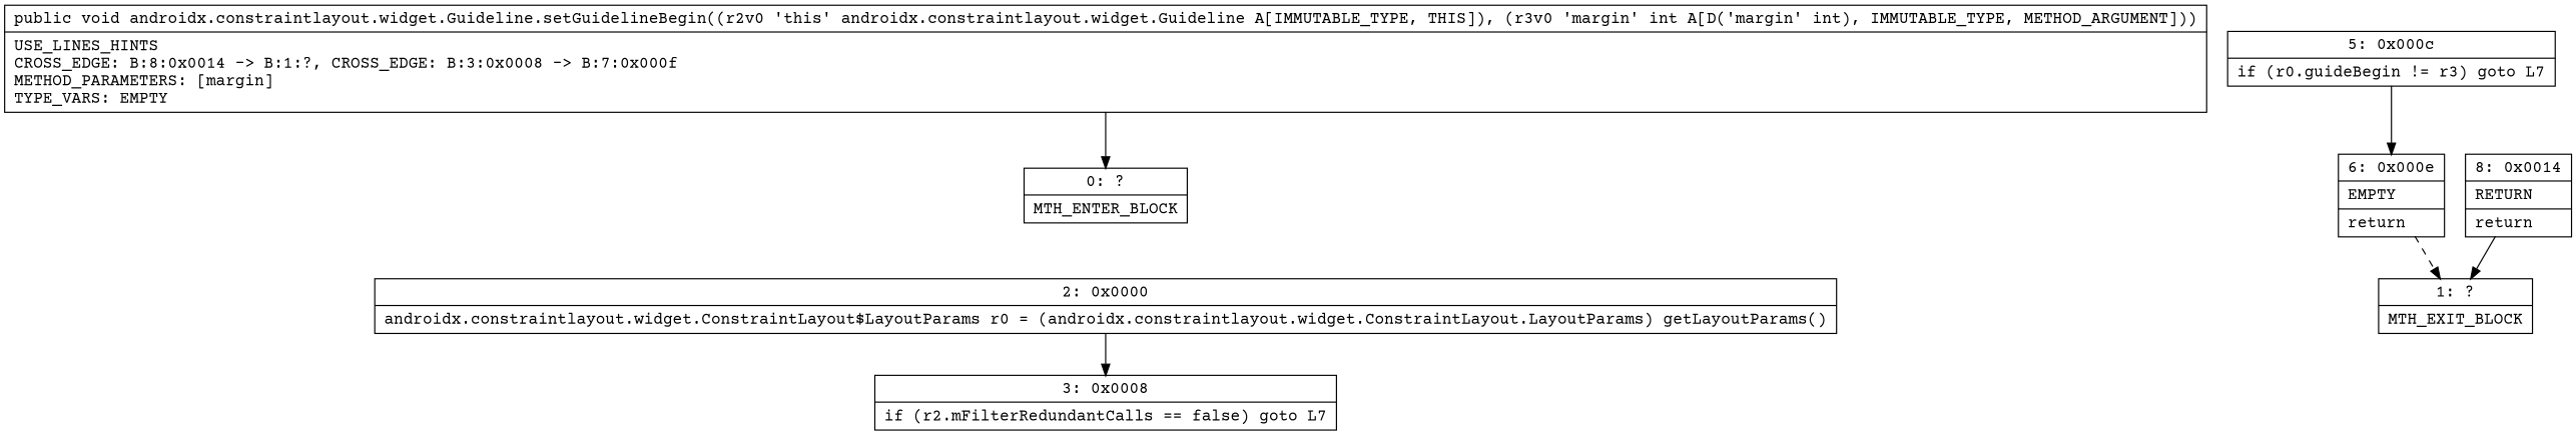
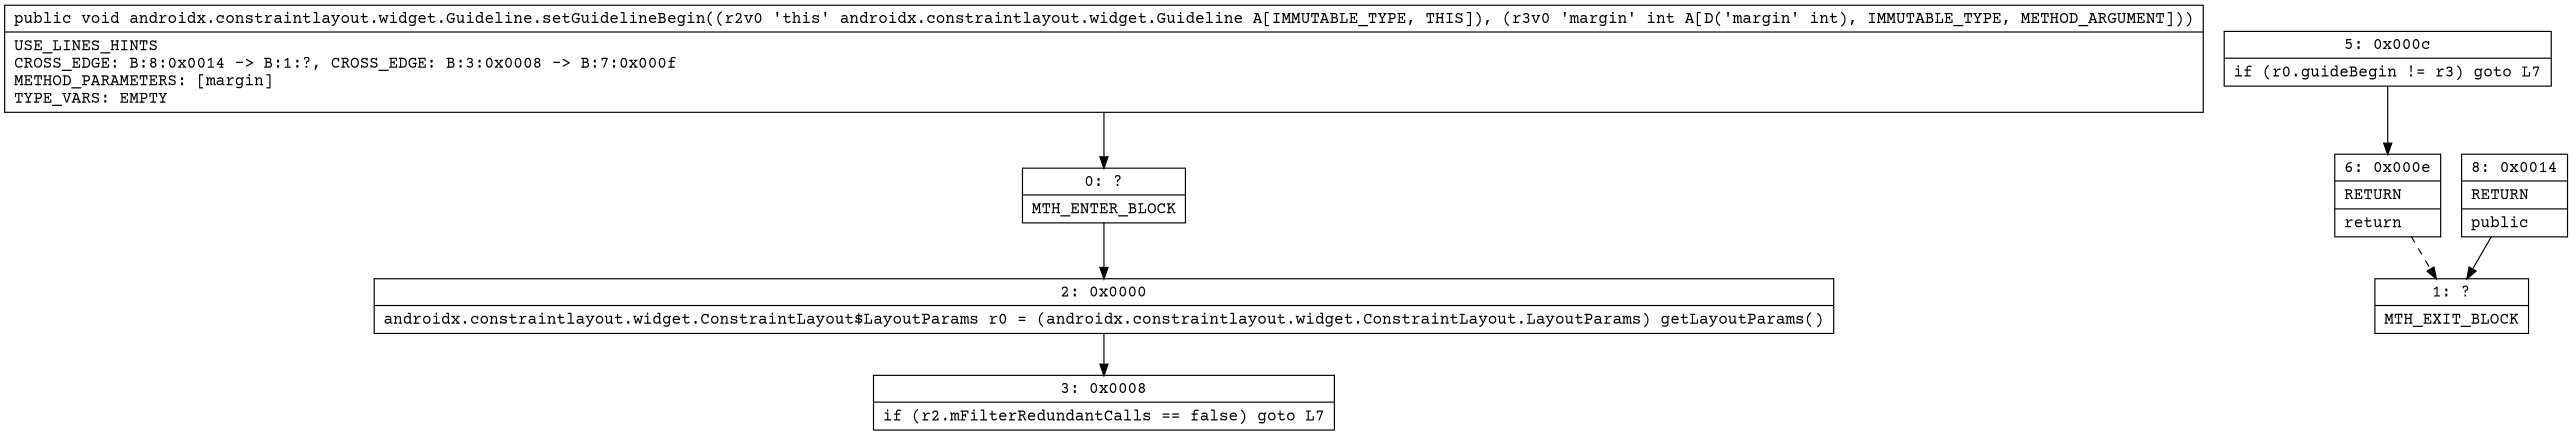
  digraph {
    fontname="Courier Prime"
    node [fontname="Courier Prime" shape=record]
    edge [fontname="Courier Prime"]
    n1 [label="{0\:\ ?|MTH_ENTER_BLOCK\l}"]
    n2 [label="{2\:\ 0x0000|androidx.constraintlayout.widget.ConstraintLayout$LayoutParams r0 = (androidx.constraintlayout.widget.ConstraintLayout.LayoutParams) getLayoutParams()\l}"]
    n3 [label="{3\:\ 0x0008|if (r2.mFilterRedundantCalls == false) goto L7\l}"]
    n4 [label="{5\:\ 0x000c|if (r0.guideBegin != r3) goto L7\l}"]
-   n5 [label="{6\:\ 0x000e|EMPTY\l|return\l}"]
+   n5 [label="{6\:\ 0x000e|RETURN\l|return\l}"]
    n6 [label="{1\:\ ?|MTH_EXIT_BLOCK\l}"]
-   n7 [label="{8\:\ 0x0014|RETURN\l|return\l}"]
+   n7 [label="{8\:\ 0x0014|RETURN\l|public\l}"]
    n8 [label="{public void androidx.constraintlayout.widget.Guideline.setGuidelineBegin((r2v0 'this' androidx.constraintlayout.widget.Guideline A[IMMUTABLE_TYPE, THIS]), (r3v0 'margin' int A[D('margin' int), IMMUTABLE_TYPE, METHOD_ARGUMENT]))  | USE_LINES_HINTS\lCROSS_EDGE: B:8:0x0014 \-\> B:1:?, CROSS_EDGE: B:3:0x0008 \-\> B:7:0x000f\lMETHOD_PARAMETERS: [margin]\lTYPE_VARS: EMPTY\l}"]
+   n1 -> n2
    n2 -> n3
    n4 -> n5 [style=solid]
    n5 -> n6 [style=dashed]
    n7 -> n6
    n8 -> n1
  }
